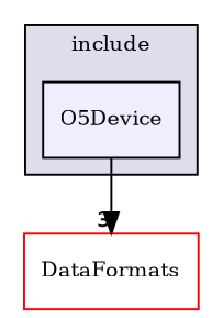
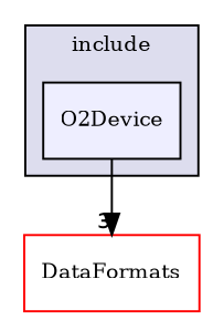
  digraph {
    compound=true
    fontname="DejaVu Serif"
    node [fontname="DejaVu Serif" fontsize=10 shape=box]
-   n1 [fillcolor="#eeeeff" label=O5Device pencolor=black style=filled]
+   n1 [fillcolor="#eeeeff" label=O2Device pencolor=black style=filled]
    n2 [color=red label=DataFormats]
    subgraph cluster_1 {
      bgcolor="#ddddee"
      fontsize=10
      label=include
      pencolor=black
      n1
    }
    n1 -> n2 [headlabel=3 labeldistance=1.5 labelfontname=Helvetica labelfontsize=10 fontname="DejaVu Serif"]
  }
